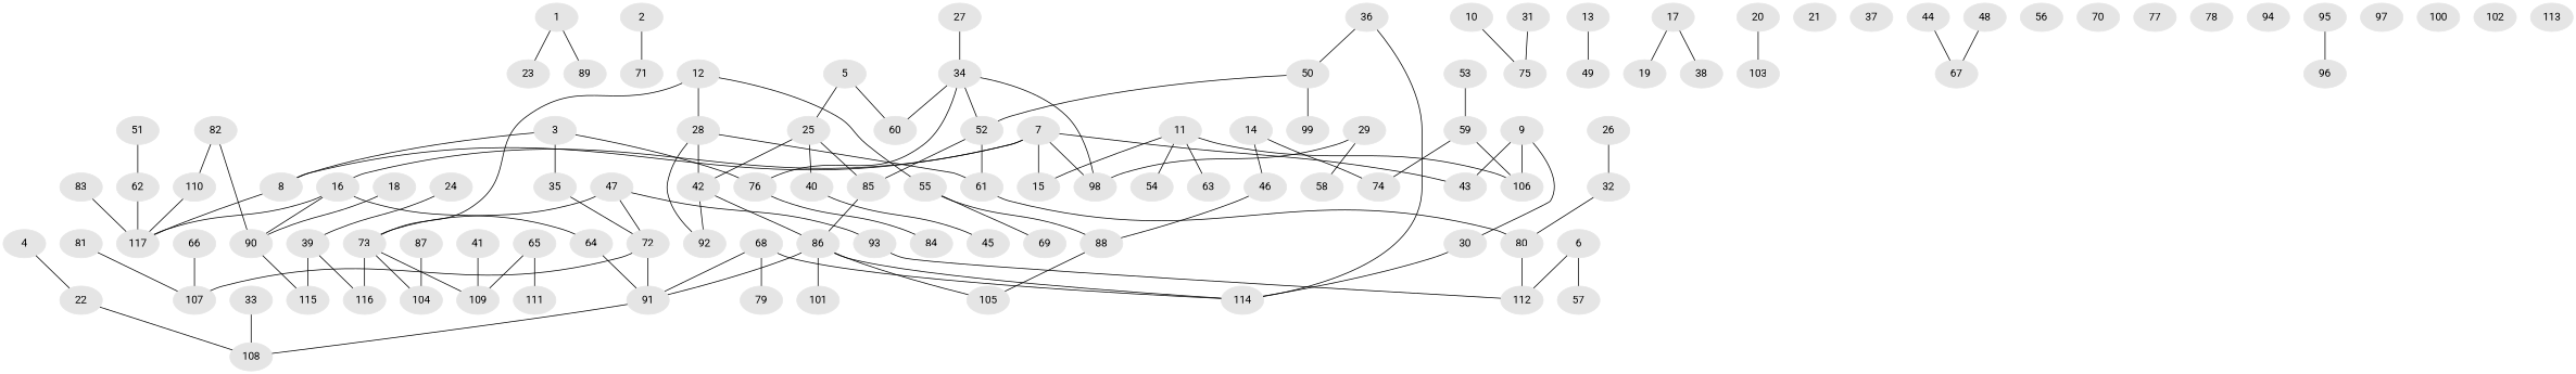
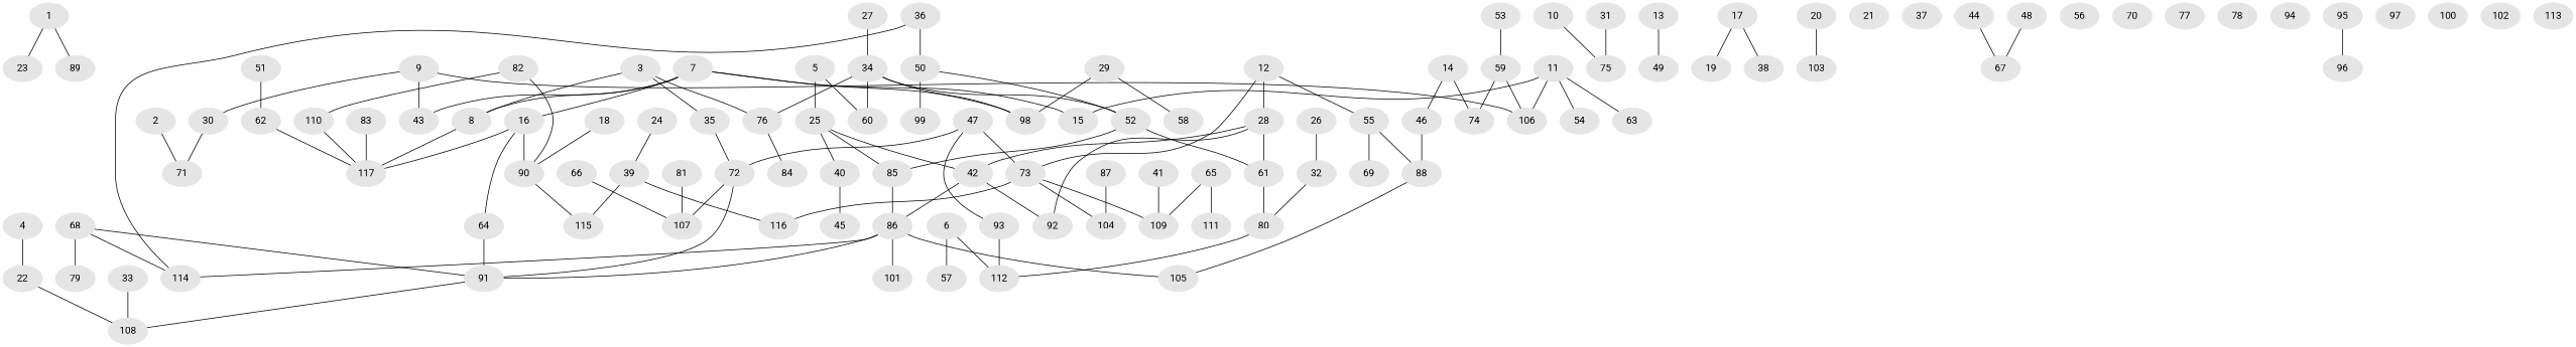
  graph {
    fontname=Roboto
    node [color=gray90 fontname=Roboto style=filled]
    edge [fontname=Roboto]
    1
    23
    89
    2
    71
    3
    8
    35
    76
    117
    72
    84
    4
    22
    108
    5
    25
    60
    40
    42
    85
    6
    57
    112
    7
    15
    16
    43
    98
    64
    90
    9
    30
    106
    10
    75
    11
    54
    63
    12
    28
    55
    73
    61
    92
    88
    69
    116
    109
    104
    13
    49
    14
    46
    74
    91
    115
    17
    19
    38
    18
    20
    103
    21
    24
    39
    45
    86
    26
    32
    80
    27
    34
    52
    29
    58
    31
    33
    107
    36
    50
    114
    99
    37
    41
    101
    105
    44
    67
    47
    93
    48
    51
    62
    53
    59
    56
    65
    111
    66
    68
    79
    70
    77
    78
    81
    82
    110
    83
    87
    94
    95
    96
    97
    100
    102
    113
    1 -- 23
    1 -- 89
    2 -- 71
    3 -- 8
    3 -- 35
    3 -- 76
    8 -- 117
    35 -- 72
    76 -- 84
    72 -- 91
    72 -- 107
    4 -- 22
    22 -- 108
    5 -- 25
    5 -- 60
    25 -- 40
    25 -- 42
    25 -- 85
    40 -- 45
    42 -- 92
    42 -- 86
    85 -- 86
    6 -- 57
    6 -- 112
    7 -- 8
    7 -- 15
    7 -- 16
    7 -- 43
    7 -- 98
    16 -- 117
    16 -- 64
    16 -- 90
    64 -- 91
    90 -- 115
    9 -- 43
    9 -- 30
    9 -- 106
-   30 -- 114
+   30 -- 71
    10 -- 75
    11 -- 15
    11 -- 106
    11 -- 54
    11 -- 63
    12 -- 28
    12 -- 55
    12 -- 73
    28 -- 42
    28 -- 61
    28 -- 92
    55 -- 88
    55 -- 69
    73 -- 116
    73 -- 109
    73 -- 104
    61 -- 80
    88 -- 105
    13 -- 49
    14 -- 46
    14 -- 74
    46 -- 88
    91 -- 108
    17 -- 19
    17 -- 38
    18 -- 90
    20 -- 103
    24 -- 39
    39 -- 116
    39 -- 115
    86 -- 91
    86 -- 114
    86 -- 101
    86 -- 105
    26 -- 32
    32 -- 80
    80 -- 112
    27 -- 34
    34 -- 76
    34 -- 60
    34 -- 98
    34 -- 52
    52 -- 85
    52 -- 61
    29 -- 98
    29 -- 58
    31 -- 75
    33 -- 108
    36 -- 50
    36 -- 114
    50 -- 52
    50 -- 99
    41 -- 109
    44 -- 67
    47 -- 72
    47 -- 73
    47 -- 93
    93 -- 112
    48 -- 67
    51 -- 62
    62 -- 117
    53 -- 59
    59 -- 106
    59 -- 74
    65 -- 109
    65 -- 111
    66 -- 107
    68 -- 91
    68 -- 114
    68 -- 79
    81 -- 107
    82 -- 90
    82 -- 110
    110 -- 117
    83 -- 117
    87 -- 104
    95 -- 96
  }
